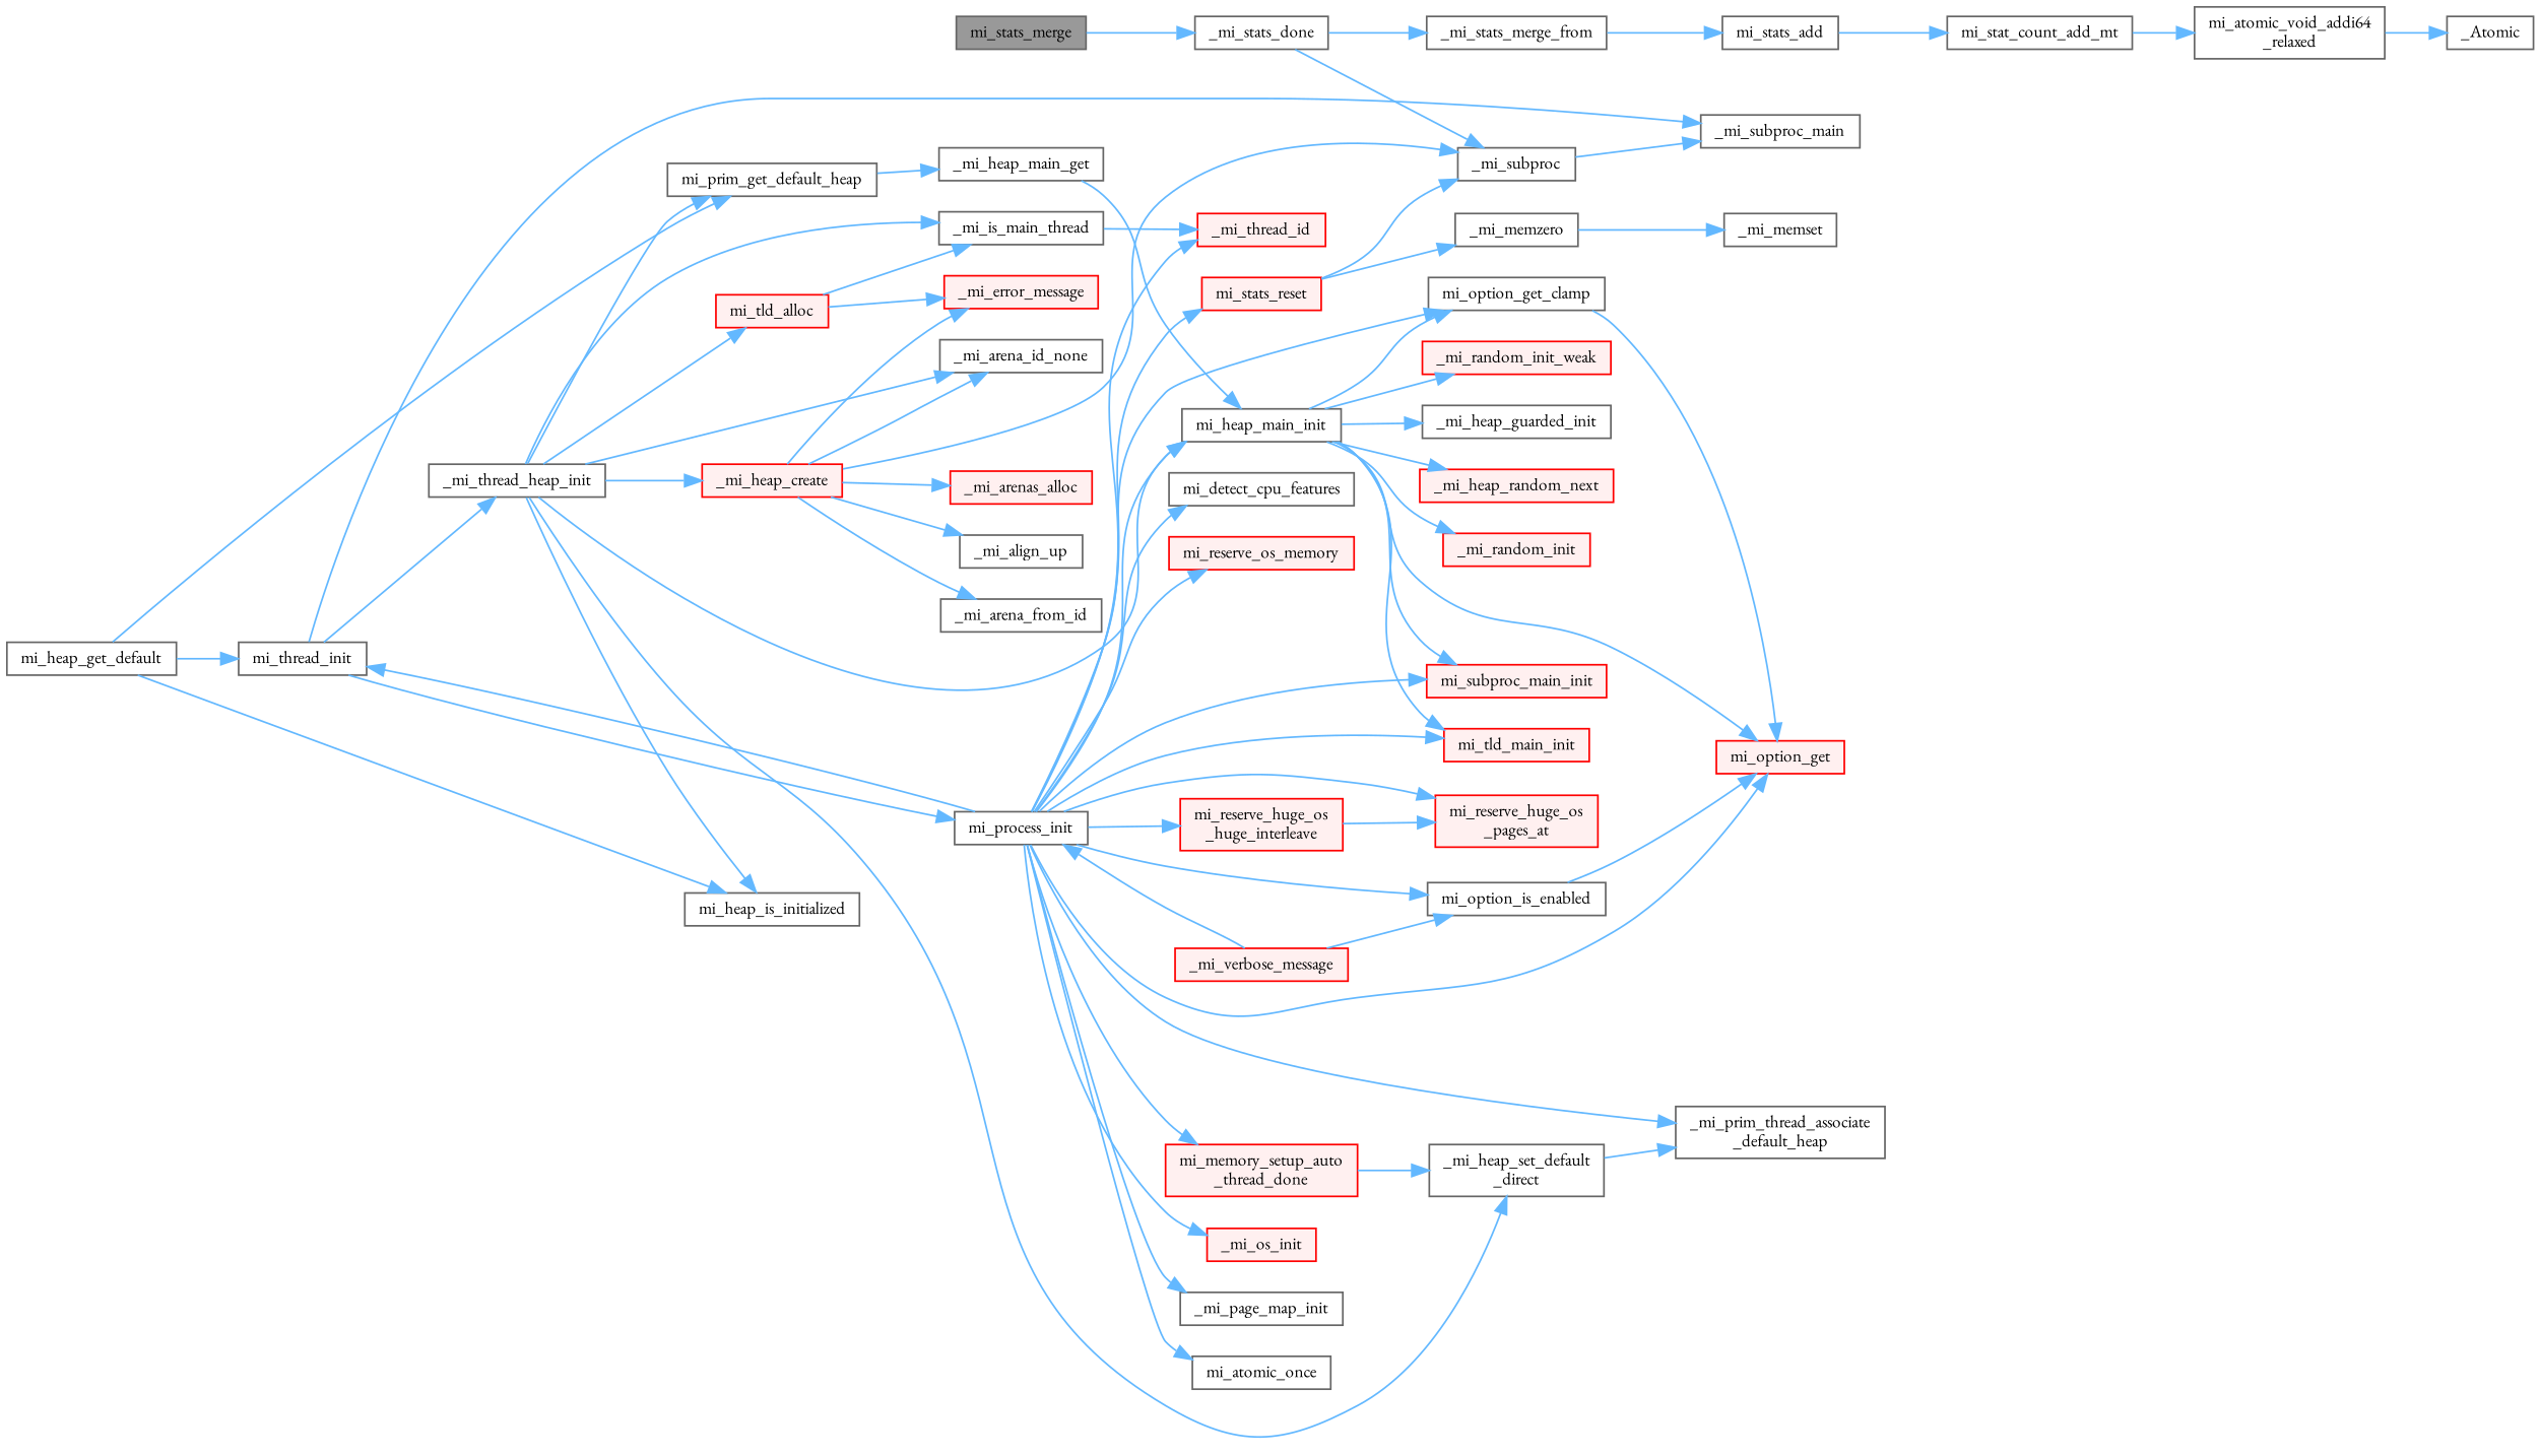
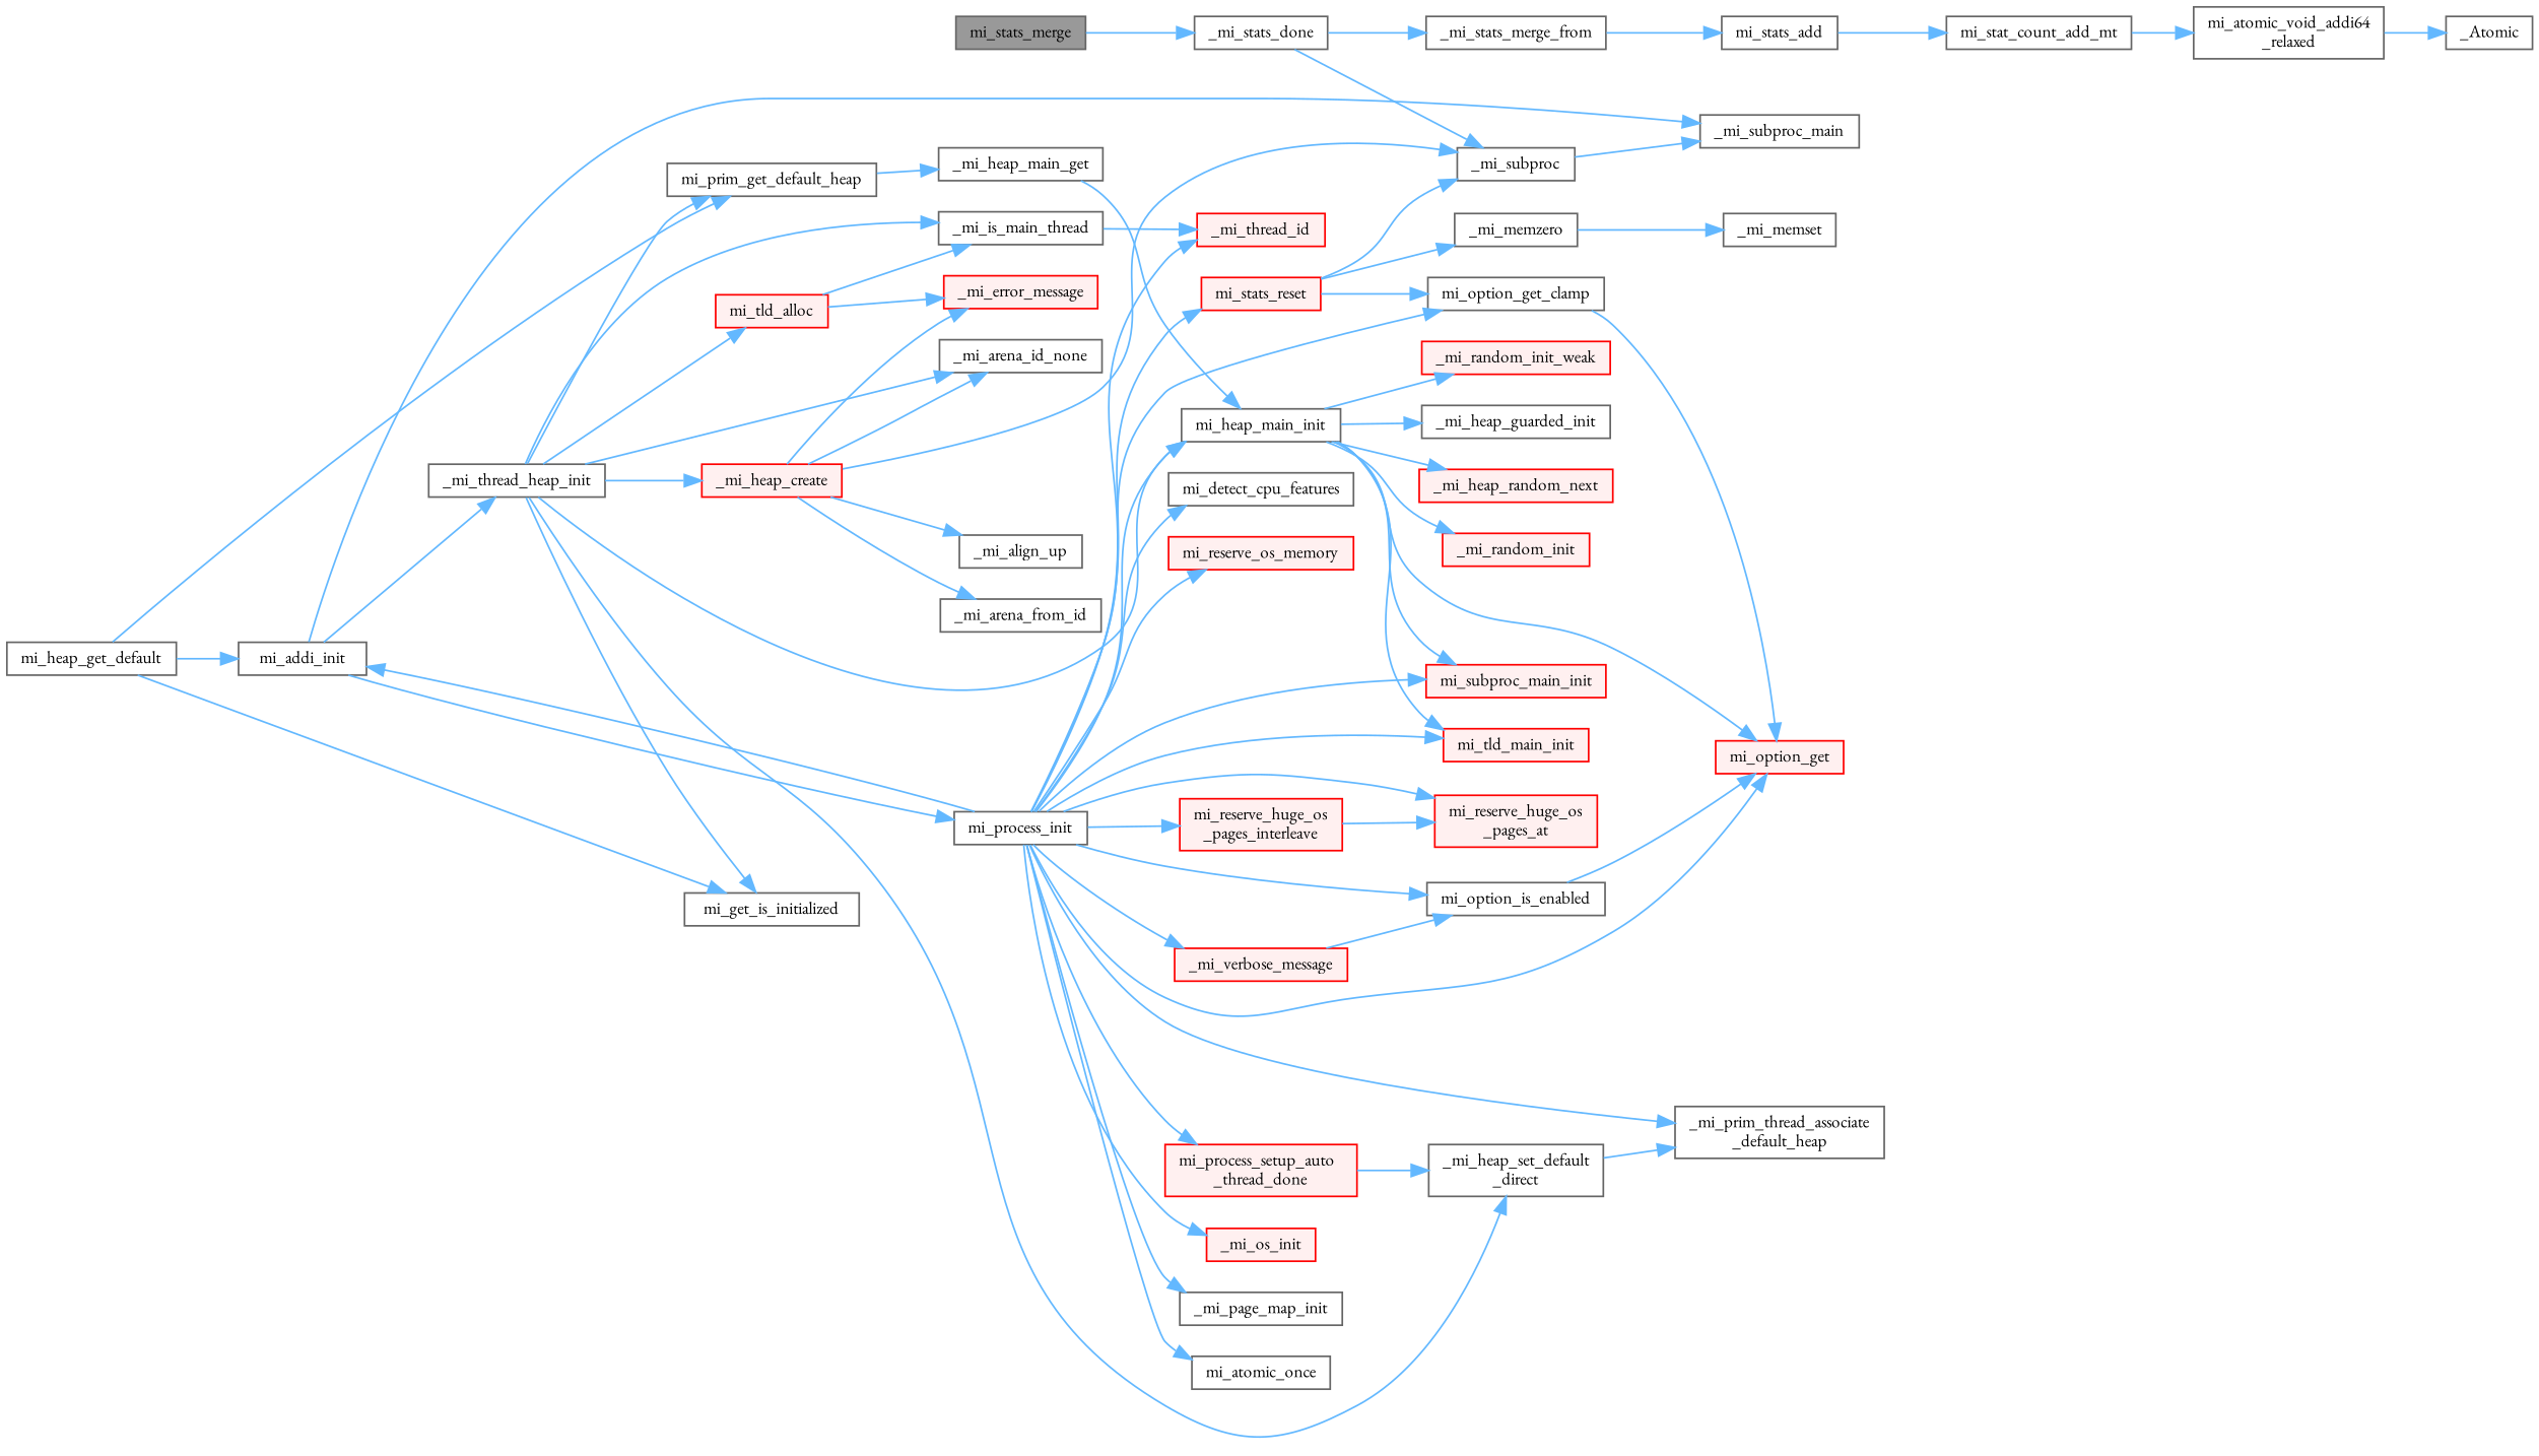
  digraph {
    fontname="EB Garamond"
    rankdir=LR
    node [color=grey40 fillcolor=white fontname="EB Garamond" fontsize=10 shape=box style=filled]
    edge [color=steelblue1 fontname="EB Garamond" fontsize=10 labelfontname=Helvetica labelfontsize=10 style=solid]
    n1 [color=gray40 fillcolor=grey60 fontcolor=black height=0.2 label=mi_stats_merge width=0.4]
    n2 [height=0.2 label=_mi_stats_done width=0.4]
    n3 [height=0.2 label=_mi_stats_merge_from width=0.4]
    n4 [height=0.2 label=_mi_subproc width=0.4]
    n5 [height=0.2 label=mi_stats_add width=0.4]
    n6 [height=0.2 label=_mi_subproc_main width=0.4]
    n7 [height=0.2 label=_mi_memzero width=0.4]
    n8 [height=0.2 label=_mi_memset width=0.4]
    n9 [height=0.2 label=mi_stat_count_add_mt width=0.4]
    n10 [height=0.2 label="mi_atomic_void_addi64\l_relaxed" width=0.4]
    n11 [height=0.2 label=_Atomic width=0.4]
    n12 [height=0.2 label=mi_prim_get_default_heap width=0.4]
    n13 [height=0.2 label=_mi_heap_main_get width=0.4]
    n14 [height=0.2 label=mi_heap_main_init width=0.4]
    n15 [height=0.2 label=_mi_heap_guarded_init width=0.4]
    n16 [color=red fillcolor="#FFF0F0" height=0.2 label=_mi_heap_random_next width=0.4]
    n17 [color=red fillcolor="#FFF0F0" height=0.2 label=_mi_random_init width=0.4]
    n18 [color=red fillcolor="#FFF0F0" height=0.2 label=_mi_random_init_weak width=0.4]
    n19 [color=red fillcolor="#FFF0F0" height=0.2 label=mi_option_get width=0.4]
    n20 [height=0.2 label=mi_option_get_clamp width=0.4]
    n21 [color=red fillcolor="#FFF0F0" height=0.2 label=mi_subproc_main_init width=0.4]
    n22 [color=red fillcolor="#FFF0F0" height=0.2 label=mi_tld_main_init width=0.4]
    n23 [height=0.2 label=mi_heap_get_default width=0.4]
-   n24 [height=0.2 label=mi_heap_is_initialized width=0.4]
-   n25 [height=0.2 label=mi_thread_init width=0.4]
+   n24 [height=0.2 label=mi_get_is_initialized width=0.4]
+   n25 [height=0.2 label=mi_addi_init width=0.4]
    n26 [height=0.2 label=_mi_thread_heap_init width=0.4]
    n27 [height=0.2 label=mi_process_init width=0.4]
    n28 [height=0.2 label=_mi_arena_id_none width=0.4]
    n29 [color=red fillcolor="#FFF0F0" height=0.2 label=_mi_heap_create width=0.4]
    n30 [height=0.2 label="_mi_heap_set_default\l_direct" width=0.4]
    n31 [height=0.2 label=_mi_is_main_thread width=0.4]
    n32 [color=red fillcolor="#FFF0F0" height=0.2 label=mi_tld_alloc width=0.4]
    n33 [height=0.2 label="_mi_prim_thread_associate\l_default_heap" width=0.4]
    n34 [color=red fillcolor="#FFF0F0" height=0.2 label=_mi_thread_id width=0.4]
    n35 [color=red fillcolor="#FFF0F0" height=0.2 label=_mi_os_init width=0.4]
    n36 [height=0.2 label=_mi_page_map_init width=0.4]
    n37 [color=red fillcolor="#FFF0F0" height=0.2 label=_mi_verbose_message width=0.4]
    n38 [height=0.2 label=mi_option_is_enabled width=0.4]
    n39 [height=0.2 label=mi_atomic_once width=0.4]
    n40 [height=0.2 label=mi_detect_cpu_features width=0.4]
-   n41 [color=red fillcolor="#FFF0F0" height=0.2 label="mi_memory_setup_auto\l_thread_done" width=0.4]
+   n41 [color=red fillcolor="#FFF0F0" height=0.2 label="mi_process_setup_auto\l_thread_done" width=0.4]
    n42 [color=red fillcolor="#FFF0F0" height=0.2 label="mi_reserve_huge_os\l_pages_at" width=0.4]
-   n43 [color=red fillcolor="#FFF0F0" height=0.2 label="mi_reserve_huge_os\l_huge_interleave" width=0.4]
+   n43 [color=red fillcolor="#FFF0F0" height=0.2 label="mi_reserve_huge_os\l_pages_interleave" width=0.4]
    n44 [color=red fillcolor="#FFF0F0" height=0.2 label=mi_reserve_os_memory width=0.4]
    n45 [color=red fillcolor="#FFF0F0" height=0.2 label=mi_stats_reset width=0.4]
    n46 [height=0.2 label=_mi_align_up width=0.4]
    n47 [height=0.2 label=_mi_arena_from_id width=0.4]
-   n48 [color=red fillcolor="#FFF0F0" height=0.2 label=_mi_arenas_alloc width=0.4]
    n49 [color=red fillcolor="#FFF0F0" height=0.2 label=_mi_error_message width=0.4]
    n1 -> n2
    n2 -> n3
    n2 -> n4
    n3 -> n5
    n4 -> n6
    n5 -> n9
    n7 -> n8
    n9 -> n10
    n10 -> n11
    n12 -> n13
    n13 -> n14
    n14 -> n15
    n14 -> n16
    n14 -> n17
    n14 -> n18
    n14 -> n19
-   n14 -> n20
+   n45 -> n20
    n14 -> n21
    n14 -> n22
    n20 -> n19
    n23 -> n12
    n23 -> n24
    n23 -> n25
    n25 -> n6
    n25 -> n26
    n25 -> n27
    n26 -> n12
    n26 -> n14
    n26 -> n24
    n26 -> n28
    n26 -> n29
    n26 -> n30
    n26 -> n31
    n26 -> n32
    n27 -> n14
    n27 -> n19
    n27 -> n20
    n27 -> n21
    n27 -> n22
    n27 -> n25
    n27 -> n33
    n27 -> n34
    n27 -> n35
    n27 -> n36
-   n37 -> n27
+   n27 -> n37
    n27 -> n38
    n27 -> n39
    n27 -> n40
    n27 -> n41
    n27 -> n42
    n27 -> n43
    n27 -> n44
    n27 -> n45
    n29 -> n4
    n29 -> n28
    n29 -> n46
    n29 -> n47
-   n29 -> n48
    n29 -> n49
    n30 -> n33
    n31 -> n34
    n32 -> n31
    n32 -> n49
    n37 -> n38
    n38 -> n19
    n41 -> n30
    n43 -> n42
    n45 -> n4
    n45 -> n7
  }
